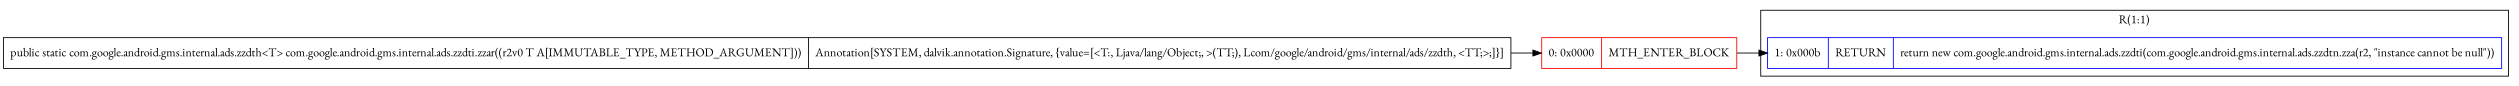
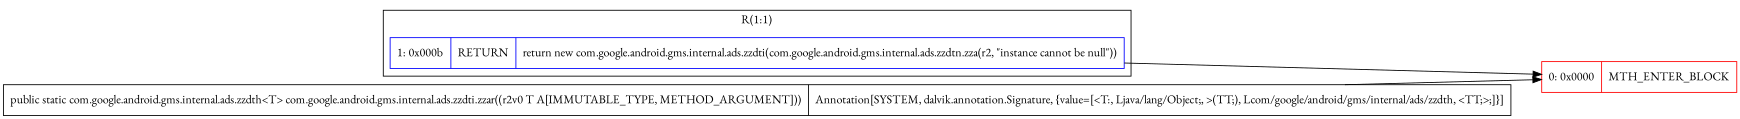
  digraph {
    rankdir=LR
    fontname="EB Garamond"
    node [shape=record fontname="EB Garamond"]
    edge [fontname="EB Garamond"]
    n1 [color=blue label="{1\:\ 0x000b|RETURN\l|return new com.google.android.gms.internal.ads.zzdti(com.google.android.gms.internal.ads.zzdtn.zza(r2, \"instance cannot be null\"))\l}"]
    n2 [color=red label="{0\:\ 0x0000|MTH_ENTER_BLOCK\l}"]
    n3 [label="{public static com.google.android.gms.internal.ads.zzdth\<T\> com.google.android.gms.internal.ads.zzdti.zzar((r2v0 T A[IMMUTABLE_TYPE, METHOD_ARGUMENT]))  | Annotation[SYSTEM, dalvik.annotation.Signature, \{value=[\<T:, Ljava\/lang\/Object;, \>(TT;), Lcom\/google\/android\/gms\/internal\/ads\/zzdth, \<TT;\>;]\}]\l}"]
    subgraph cluster_1 {
      label="R(1:1)"
      n1
    }
-   n2 -> n1
+   n1 -> n2
    n3 -> n2
  }
